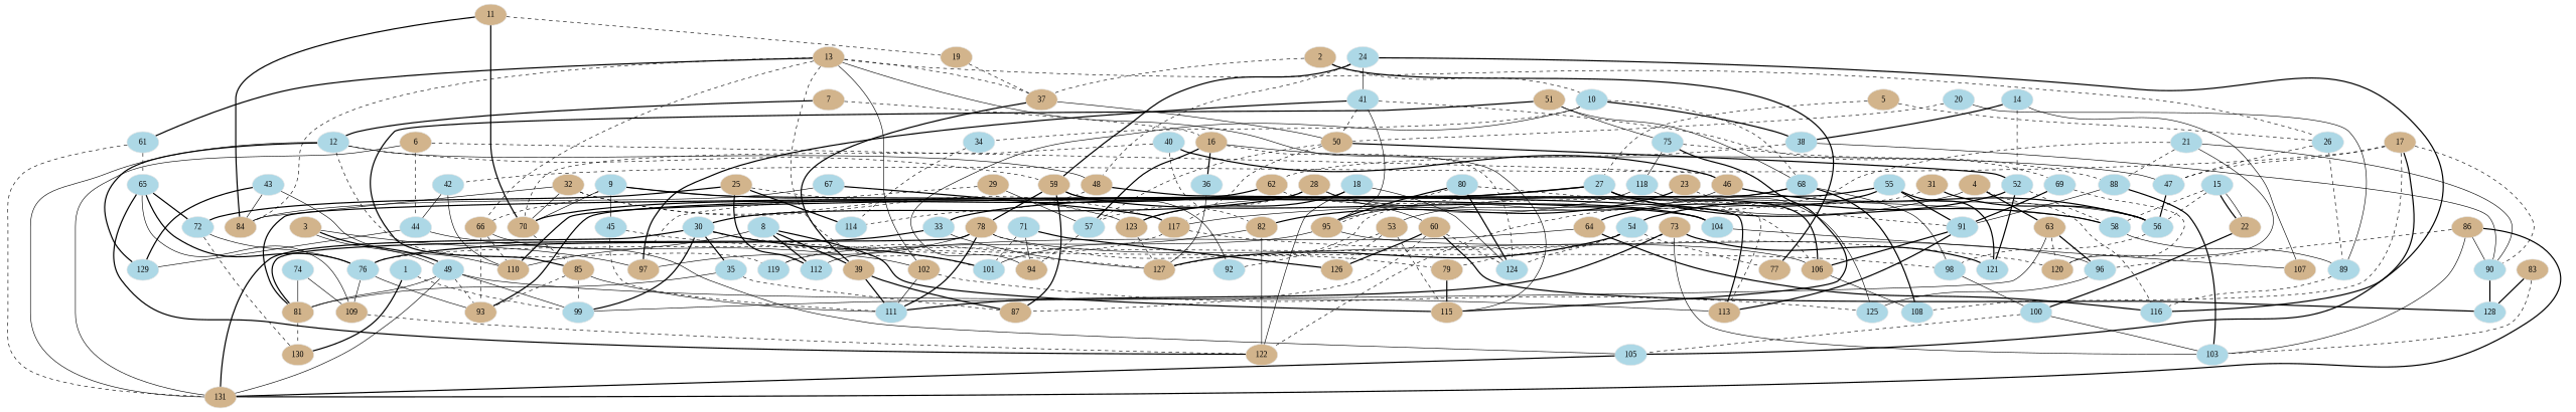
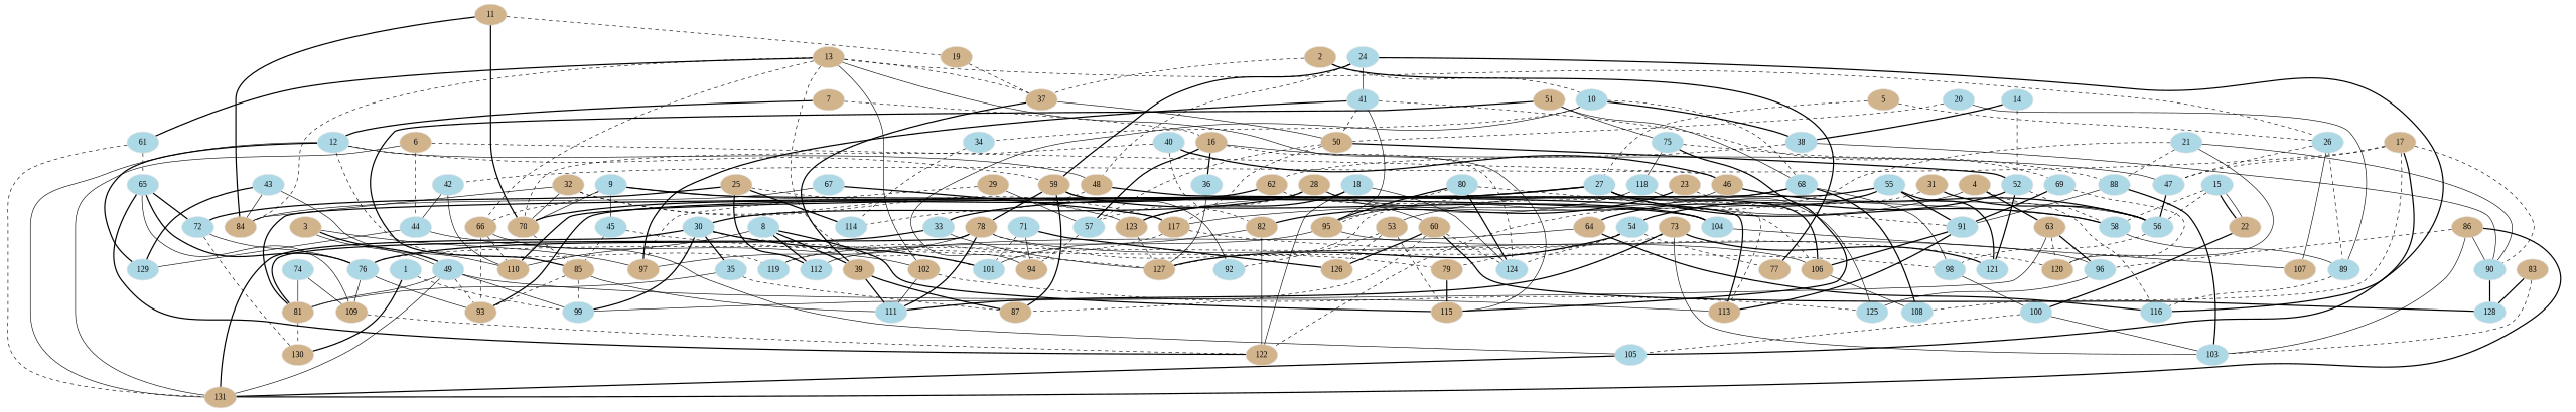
  graph {
    fontname="Liberation Serif"
    node [color=gray90 fillcolor=lightblue fontname="Liberation Serif" style=filled]
    edge [fontname="Liberation Serif" style=dashed]
    1
    99
    130 [fillcolor=tan]
    2 [fillcolor=tan]
    10
    37 [fillcolor=tan]
    77 [fillcolor=tan]
    34
    38
    68
    94 [fillcolor=tan]
    39 [fillcolor=tan]
    50 [fillcolor=tan]
    3 [fillcolor=tan]
    49
    97 [fillcolor=tan]
    131 [fillcolor=tan]
    81 [fillcolor=tan]
    113 [fillcolor=tan]
    93 [fillcolor=tan]
    4 [fillcolor=tan]
    53 [fillcolor=tan]
    63 [fillcolor=tan]
    116
    115 [fillcolor=tan]
    92
    126 [fillcolor=tan]
    120 [fillcolor=tan]
    96
    5 [fillcolor=tan]
    26
    27
    47
    89
    107 [fillcolor=tan]
    110 [fillcolor=tan]
    58
    33
    106 [fillcolor=tan]
    6 [fillcolor=tan]
    44
    46 [fillcolor=tan]
    129
    102 [fillcolor=tan]
    56
    95 [fillcolor=tan]
    7 [fillcolor=tan]
    12
    16 [fillcolor=tan]
    48 [fillcolor=tan]
    59 [fillcolor=tan]
    119
    36
    57
    124
    8
    112
    87 [fillcolor=tan]
    111
    9
    45
    66 [fillcolor=tan]
    70 [fillcolor=tan]
    104
    127 [fillcolor=tan]
    105
    85 [fillcolor=tan]
    114
    90
    62 [fillcolor=tan]
    108
    98
    117 [fillcolor=tan]
    11 [fillcolor=tan]
    19 [fillcolor=tan]
    84 [fillcolor=tan]
    78 [fillcolor=tan]
    13 [fillcolor=tan]
    61
    101
    65
    125
    14
    52
    54
    121
    15
    22 [fillcolor=tan]
    100
    17 [fillcolor=tan]
    42
    128
    18
    122 [fillcolor=tan]
    123 [fillcolor=tan]
    20
    21
    88
    91
    103
    23 [fillcolor=tan]
    82 [fillcolor=tan]
    24
    41
    69
    25 [fillcolor=tan]
    72
    76
    28 [fillcolor=tan]
    30
    60 [fillcolor=tan]
    35
    29 [fillcolor=tan]
    31 [fillcolor=tan]
    32 [fillcolor=tan]
    109 [fillcolor=tan]
    40
    43
    51 [fillcolor=tan]
    75
    118
    79 [fillcolor=tan]
    55
    64 [fillcolor=tan]
    67
    71
    73 [fillcolor=tan]
    74
    80
    83 [fillcolor=tan]
    86 [fillcolor=tan]
    1 -- 99
    1 -- 130 [style=bold]
    2 -- 10
    2 -- 37
    2 -- 77 [style=bold]
    10 -- 34
    10 -- 38 [style=bold]
    10 -- 68
    10 -- 94 [style=solid]
    37 -- 39 [style=bold]
    37 -- 50 [style=solid]
    34 -- 114
    38 -- 90 [style=solid]
    38 -- 62
    68 -- 81 [style=bold]
    68 -- 108 [style=bold]
    68 -- 98 [style=solid]
    68 -- 117 [style=solid]
    39 -- 87 [style=bold]
    39 -- 111 [style=bold]
    50 -- 57
    50 -- 117
    50 -- 52 [style=bold]
    3 -- 49 [style=solid]
    3 -- 49 [style=bold]
    3 -- 97 [style=solid]
    49 -- 99 [style=solid]
    49 -- 131 [style=solid]
    49 -- 81 [style=solid]
    49 -- 113 [style=solid]
    49 -- 93
    81 -- 130
    4 -- 53 [style=solid]
    4 -- 63 [style=bold]
    4 -- 116
    53 -- 115
    53 -- 92
    53 -- 126
    63 -- 99 [style=solid]
    63 -- 120
    63 -- 96 [style=bold]
    96 -- 125 [style=solid]
    5 -- 26
    5 -- 27
    26 -- 47
    26 -- 89
-   14 -- 107 [style=solid]
+   26 -- 107 [style=solid]
    27 -- 110 [style=bold]
    27 -- 58 [style=bold]
    27 -- 33 [style=bold]
    27 -- 106 [style=bold]
    47 -- 56 [style=bold]
    89 -- 116
    58 -- 89 [style=solid]
    33 -- 127 [style=solid]
    33 -- 76 [style=bold]
    106 -- 108 [style=solid]
    6 -- 131 [style=solid]
    6 -- 44
    6 -- 46
    44 -- 129 [style=solid]
    44 -- 102 [style=solid]
    46 -- 56 [style=bold]
    46 -- 95 [style=solid]
    102 -- 111 [style=solid]
    102 -- 125
    56 -- 98
    95 -- 96 [style=solid]
    95 -- 119 [style=solid]
    7 -- 12 [style=bold]
    7 -- 16
    12 -- 131 [style=solid]
    12 -- 129 [style=bold]
    12 -- 48 [style=solid]
    12 -- 59
    12 -- 119
    16 -- 47 [style=solid]
    16 -- 36 [style=bold]
    16 -- 57 [style=bold]
    16 -- 124
    48 -- 113 [style=bold]
    48 -- 114
    59 -- 92 [style=solid]
    59 -- 87 [style=bold]
    59 -- 104 [style=bold]
    59 -- 78 [style=bold]
    36 -- 127 [style=solid]
    57 -- 94
    8 -- 39 [style=bold]
    8 -- 115 [style=bold]
    8 -- 110 [style=solid]
    8 -- 112 [style=bold]
    9 -- 58 [style=solid]
    9 -- 45 [style=solid]
    9 -- 66
    9 -- 70 [style=solid]
    9 -- 104 [style=bold]
-   45 -- 111
+   45 -- 85
    45 -- 127
    66 -- 93
    66 -- 110
    66 -- 105 [style=solid]
    70 -- 85
    104 -- 107 [style=solid]
    105 -- 131 [style=bold]
    85 -- 99
    85 -- 93
    85 -- 111 [style=solid]
    90 -- 128 [style=bold]
    62 -- 106
    62 -- 70 [style=bold]
    98 -- 100 [style=solid]
    117 -- 120
    117 -- 119
    11 -- 70 [style=bold]
    11 -- 19
    11 -- 84 [style=bold]
    19 -- 37
    78 -- 97 [style=solid]
    78 -- 81 [style=bold]
    78 -- 106 [style=solid]
    78 -- 111 [style=bold]
    78 -- 79
    13 -- 37
    13 -- 115 [style=solid]
    13 -- 26
    13 -- 102 [style=solid]
    13 -- 66
    13 -- 84
    13 -- 61 [style=bold]
    13 -- 101
    61 -- 131
    61 -- 65
    65 -- 122 [style=bold]
    65 -- 72 [style=bold]
    65 -- 76 [style=bold]
    65 -- 109 [style=solid]
    14 -- 38 [style=bold]
    14 -- 52
    52 -- 58
    52 -- 54 [style=bold]
    52 -- 121 [style=bold]
    54 -- 77
    54 -- 124
    54 -- 127 [style=bold]
    54 -- 79
    15 -- 58
    15 -- 56
    15 -- 22 [style=bold]
    15 -- 22 [style=solid]
    22 -- 100 [style=bold]
    100 -- 105
    100 -- 103 [style=solid]
    17 -- 47
    17 -- 105 [style=bold]
    17 -- 90
    17 -- 108
    17 -- 42
    42 -- 110 [style=solid]
    42 -- 44 [style=solid]
    18 -- 124 [style=solid]
    18 -- 122 [style=solid]
    18 -- 123 [style=bold]
    123 -- 127
    20 -- 50
    20 -- 89 [style=solid]
    21 -- 120 [style=solid]
    21 -- 90 [style=solid]
    21 -- 122
    21 -- 88
    88 -- 91 [style=solid]
    88 -- 103 [style=bold]
    91 -- 113 [style=bold]
    91 -- 106 [style=bold]
    23 -- 91
    23 -- 82 [style=bold]
    82 -- 101 [style=solid]
    82 -- 122 [style=solid]
    24 -- 116 [style=bold]
    24 -- 48
    24 -- 59 [style=bold]
    24 -- 41 [style=solid]
    41 -- 50
    41 -- 97 [style=bold]
    41 -- 95 [style=solid]
    41 -- 69
    69 -- 120
    69 -- 91 [style=bold]
    25 -- 112 [style=bold]
    25 -- 114 [style=bold]
    25 -- 123
    25 -- 72 [style=bold]
    72 -- 130
    72 -- 76 [style=solid]
    76 -- 93 [style=solid]
    76 -- 109 [style=solid]
    28 -- 56 [style=solid]
    28 -- 57
    28 -- 30 [style=bold]
    28 -- 60 [style=solid]
    30 -- 99 [style=bold]
    30 -- 131 [style=bold]
    30 -- 98
    30 -- 101 [style=bold]
    30 -- 35 [style=bold]
    60 -- 126 [style=bold]
    60 -- 124
    60 -- 87
    60 -- 128 [style=bold]
    35 -- 81 [style=solid]
    35 -- 87
    29 -- 97
    29 -- 57 [style=solid]
    31 -- 56 [style=bold]
    31 -- 127
    32 -- 70 [style=solid]
    32 -- 117
    32 -- 84 [style=solid]
    32 -- 123
    109 -- 122
    40 -- 46 [style=bold]
    40 -- 70
    40 -- 82
    43 -- 110 [style=solid]
    43 -- 129 [style=bold]
    43 -- 84 [style=solid]
    51 -- 68 [style=solid]
    51 -- 85 [style=bold]
    51 -- 75 [style=solid]
    75 -- 115 [style=bold]
    75 -- 88
    75 -- 118 [style=solid]
    118 -- 125 [style=solid]
    118 -- 123 [style=solid]
    79 -- 115 [style=bold]
    55 -- 93 [style=bold]
    55 -- 121 [style=bold]
    55 -- 91 [style=bold]
    55 -- 64 [style=bold]
    64 -- 116 [style=bold]
    64 -- 112 [style=solid]
    67 -- 117 [style=bold]
    67 -- 84 [style=solid]
    71 -- 94 [style=solid]
    71 -- 126 [style=bold]
    71 -- 101
    73 -- 111 [style=bold]
    73 -- 121 [style=bold]
    73 -- 103 [style=solid]
    73 -- 76
    74 -- 81 [style=solid]
    74 -- 109 [style=solid]
    80 -- 113
    80 -- 95 [style=bold]
    80 -- 95
    80 -- 124 [style=bold]
    83 -- 128 [style=bold]
    83 -- 103
    86 -- 131 [style=bold]
    86 -- 96
    86 -- 90 [style=solid]
    86 -- 103 [style=solid]
  }
